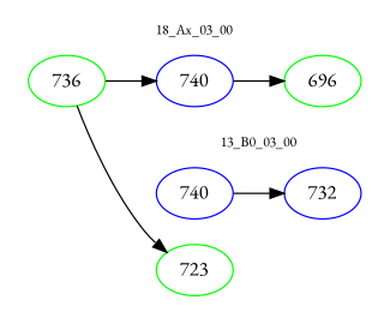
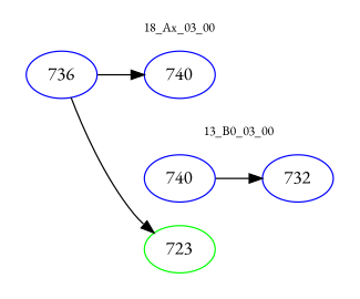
  digraph {
    fontname="EB Garamond"
    rankdir=LR
    node [color=blue fontname="EB Garamond"]
    edge [color=black fontname="EB Garamond"]
-   n1 [color=green label=736]
+   n1 [label=736]
    n2 [label=740]
-   n3 [color=green label=696]
    n4 [label=740]
    n5 [label=732]
    n6 [color=green label=723]
    subgraph cluster_1 {
      color=white
      fontsize=10
      label="18_Ax_03_00"
      n1
      n2
-     n3
    }
    subgraph cluster_2 {
      color=white
      fontsize=10
      label="13_B0_03_00"
      n4
      n5
      n6
    }
    n1 -> n2
    n1 -> n6
-   n2 -> n3
    n4 -> n5
  }
